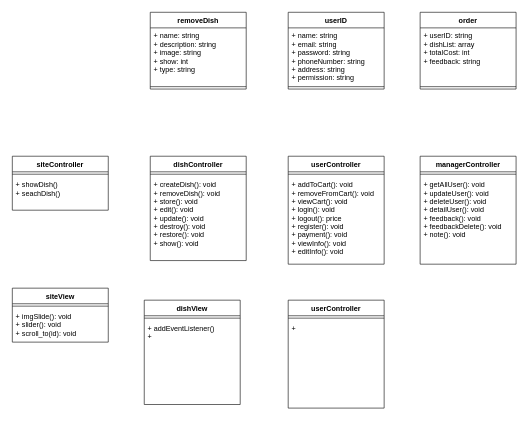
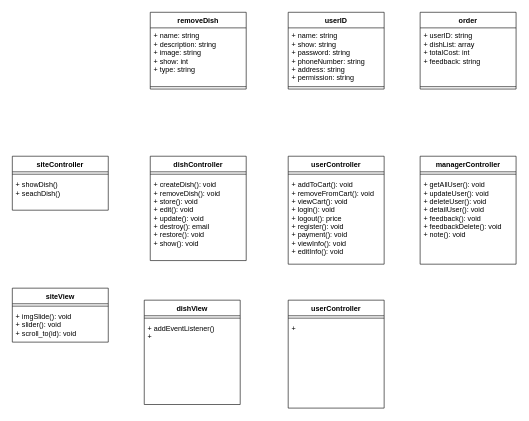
  <mxCell id="0" />
  <mxCell id="1" parent="0" />
  <mxCell id="2" value="removeDish" style="swimlane;fontStyle=1;align=center;verticalAlign=top;childLayout=stackLayout;horizontal=1;startSize=26;horizontalStack=0;resizeParent=1;resizeParentMax=0;resizeLast=0;collapsible=1;marginBottom=0;" vertex="1" parent="1"><mxGeometry x="250" y="20" width="160" height="128" as="geometry" /></mxCell>
  <mxCell id="3" value="+ name: string&#10;+ description: string&#10;+ image: string&#10;+ show: int&#10;+ type: string" style="text;strokeColor=none;fillColor=none;align=left;verticalAlign=top;spacingLeft=4;spacingRight=4;overflow=hidden;rotatable=0;points=[[0,0.5],[1,0.5]];portConstraint=eastwest;" vertex="1" parent="2"><mxGeometry y="26" width="160" height="94" as="geometry" /></mxCell>
  <mxCell id="4" value="" style="line;strokeWidth=1;fillColor=none;align=left;verticalAlign=middle;spacingTop=-1;spacingLeft=3;spacingRight=3;rotatable=0;labelPosition=right;points=[];portConstraint=eastwest;" vertex="1" parent="2"><mxGeometry y="120" width="160" height="8" as="geometry" /></mxCell>
  <mxCell id="5" value="userID" style="swimlane;fontStyle=1;align=center;verticalAlign=top;childLayout=stackLayout;horizontal=1;startSize=26;horizontalStack=0;resizeParent=1;resizeParentMax=0;resizeLast=0;collapsible=1;marginBottom=0;" vertex="1" parent="1"><mxGeometry x="480" y="20" width="160" height="128" as="geometry" /></mxCell>
- <mxCell id="6" value="+ name: string&#10;+ email: string&#10;+ password: string&#10;+ phoneNumber: string&#10;+ address: string&#10;+ permission: string" style="text;strokeColor=none;fillColor=none;align=left;verticalAlign=top;spacingLeft=4;spacingRight=4;overflow=hidden;rotatable=0;points=[[0,0.5],[1,0.5]];portConstraint=eastwest;" vertex="1" parent="5"><mxGeometry y="26" width="160" height="94" as="geometry" /></mxCell>
+ <mxCell id="6" value="+ name: string&#10;+ show: string&#10;+ password: string&#10;+ phoneNumber: string&#10;+ address: string&#10;+ permission: string" style="text;strokeColor=none;fillColor=none;align=left;verticalAlign=top;spacingLeft=4;spacingRight=4;overflow=hidden;rotatable=0;points=[[0,0.5],[1,0.5]];portConstraint=eastwest;" vertex="1" parent="5"><mxGeometry y="26" width="160" height="94" as="geometry" /></mxCell>
  <mxCell id="7" value="" style="line;strokeWidth=1;fillColor=none;align=left;verticalAlign=middle;spacingTop=-1;spacingLeft=3;spacingRight=3;rotatable=0;labelPosition=right;points=[];portConstraint=eastwest;" vertex="1" parent="5"><mxGeometry y="120" width="160" height="8" as="geometry" /></mxCell>
  <mxCell id="8" value="order" style="swimlane;fontStyle=1;align=center;verticalAlign=top;childLayout=stackLayout;horizontal=1;startSize=26;horizontalStack=0;resizeParent=1;resizeParentMax=0;resizeLast=0;collapsible=1;marginBottom=0;" vertex="1" parent="1"><mxGeometry x="700" y="20" width="160" height="128" as="geometry" /></mxCell>
  <mxCell id="9" value="+ userID: string&#10;+ dishList: array&#10;+ totalCost: int&#10;+ feedback: string" style="text;strokeColor=none;fillColor=none;align=left;verticalAlign=top;spacingLeft=4;spacingRight=4;overflow=hidden;rotatable=0;points=[[0,0.5],[1,0.5]];portConstraint=eastwest;" vertex="1" parent="8"><mxGeometry y="26" width="160" height="94" as="geometry" /></mxCell>
  <mxCell id="10" value="" style="line;strokeWidth=1;fillColor=none;align=left;verticalAlign=middle;spacingTop=-1;spacingLeft=3;spacingRight=3;rotatable=0;labelPosition=right;points=[];portConstraint=eastwest;" vertex="1" parent="8"><mxGeometry y="120" width="160" height="8" as="geometry" /></mxCell>
  <mxCell id="11" value="dishController" style="swimlane;fontStyle=1;align=center;verticalAlign=top;childLayout=stackLayout;horizontal=1;startSize=26;horizontalStack=0;resizeParent=1;resizeParentMax=0;resizeLast=0;collapsible=1;marginBottom=0;" vertex="1" parent="1"><mxGeometry x="250" y="260" width="160" height="174" as="geometry" /></mxCell>
  <mxCell id="12" value="" style="line;strokeWidth=1;fillColor=none;align=left;verticalAlign=middle;spacingTop=-1;spacingLeft=3;spacingRight=3;rotatable=0;labelPosition=right;points=[];portConstraint=eastwest;" vertex="1" parent="11"><mxGeometry y="26" width="160" height="8" as="geometry" /></mxCell>
- <mxCell id="13" value="+ createDish(): void&#10;+ removeDish(): void&#10;+ store(): void&#10;+ edit(): void&#10;+ update(): void&#10;+ destroy(): void&#10;+ restore(): void&#10;+ show(): void" style="text;strokeColor=none;fillColor=none;align=left;verticalAlign=top;spacingLeft=4;spacingRight=4;overflow=hidden;rotatable=0;points=[[0,0.5],[1,0.5]];portConstraint=eastwest;" vertex="1" parent="11"><mxGeometry y="34" width="160" height="140" as="geometry" /></mxCell>
+ <mxCell id="13" value="+ createDish(): void&#10;+ removeDish(): void&#10;+ store(): void&#10;+ edit(): void&#10;+ update(): void&#10;+ destroy(): email&#10;+ restore(): void&#10;+ show(): void" style="text;strokeColor=none;fillColor=none;align=left;verticalAlign=top;spacingLeft=4;spacingRight=4;overflow=hidden;rotatable=0;points=[[0,0.5],[1,0.5]];portConstraint=eastwest;" vertex="1" parent="11"><mxGeometry y="34" width="160" height="140" as="geometry" /></mxCell>
  <mxCell id="14" value="userController" style="swimlane;fontStyle=1;align=center;verticalAlign=top;childLayout=stackLayout;horizontal=1;startSize=26;horizontalStack=0;resizeParent=1;resizeParentMax=0;resizeLast=0;collapsible=1;marginBottom=0;" vertex="1" parent="1"><mxGeometry x="480" y="260" width="160" height="180" as="geometry" /></mxCell>
  <mxCell id="15" value="" style="line;strokeWidth=1;fillColor=none;align=left;verticalAlign=middle;spacingTop=-1;spacingLeft=3;spacingRight=3;rotatable=0;labelPosition=right;points=[];portConstraint=eastwest;" vertex="1" parent="14"><mxGeometry y="26" width="160" height="8" as="geometry" /></mxCell>
  <mxCell id="16" value="+ addToCart(): void&#10;+ removeFromCart(): void&#10;+ viewCart(): void&#10;+ login(): void&#10;+ logout(): price&#10;+ register(): void&#10;+ payment(): void&#10;+ viewInfo(): void&#10;+ editInfo(): void" style="text;strokeColor=none;fillColor=none;align=left;verticalAlign=top;spacingLeft=4;spacingRight=4;overflow=hidden;rotatable=0;points=[[0,0.5],[1,0.5]];portConstraint=eastwest;" vertex="1" parent="14"><mxGeometry y="34" width="160" height="146" as="geometry" /></mxCell>
  <mxCell id="17" value="managerController" style="swimlane;fontStyle=1;align=center;verticalAlign=top;childLayout=stackLayout;horizontal=1;startSize=26;horizontalStack=0;resizeParent=1;resizeParentMax=0;resizeLast=0;collapsible=1;marginBottom=0;" vertex="1" parent="1"><mxGeometry x="700" y="260" width="160" height="180" as="geometry" /></mxCell>
  <mxCell id="18" value="" style="line;strokeWidth=1;fillColor=none;align=left;verticalAlign=middle;spacingTop=-1;spacingLeft=3;spacingRight=3;rotatable=0;labelPosition=right;points=[];portConstraint=eastwest;" vertex="1" parent="17"><mxGeometry y="26" width="160" height="8" as="geometry" /></mxCell>
  <mxCell id="19" value="+ getAllUser(): void&#10;+ updateUser(): void&#10;+ deleteUser(): void&#10;+ detailUser(): void&#10;+ feedback(): void&#10;+ feedbackDelete(): void&#10;+ note(): void" style="text;strokeColor=none;fillColor=none;align=left;verticalAlign=top;spacingLeft=4;spacingRight=4;overflow=hidden;rotatable=0;points=[[0,0.5],[1,0.5]];portConstraint=eastwest;" vertex="1" parent="17"><mxGeometry y="34" width="160" height="146" as="geometry" /></mxCell>
  <mxCell id="20" value="siteController" style="swimlane;fontStyle=1;align=center;verticalAlign=top;childLayout=stackLayout;horizontal=1;startSize=26;horizontalStack=0;resizeParent=1;resizeParentMax=0;resizeLast=0;collapsible=1;marginBottom=0;" vertex="1" parent="1"><mxGeometry x="20" y="260" width="160" height="90" as="geometry" /></mxCell>
  <mxCell id="21" value="" style="line;strokeWidth=1;fillColor=none;align=left;verticalAlign=middle;spacingTop=-1;spacingLeft=3;spacingRight=3;rotatable=0;labelPosition=right;points=[];portConstraint=eastwest;" vertex="1" parent="20"><mxGeometry y="26" width="160" height="8" as="geometry" /></mxCell>
  <mxCell id="22" value="+ showDish()&#10;+ seachDish()" style="text;strokeColor=none;fillColor=none;align=left;verticalAlign=top;spacingLeft=4;spacingRight=4;overflow=hidden;rotatable=0;points=[[0,0.5],[1,0.5]];portConstraint=eastwest;" vertex="1" parent="20"><mxGeometry y="34" width="160" height="56" as="geometry" /></mxCell>
  <mxCell id="23" value="siteView" style="swimlane;fontStyle=1;align=center;verticalAlign=top;childLayout=stackLayout;horizontal=1;startSize=26;horizontalStack=0;resizeParent=1;resizeParentMax=0;resizeLast=0;collapsible=1;marginBottom=0;" vertex="1" parent="1"><mxGeometry x="20" y="480" width="160" height="90" as="geometry" /></mxCell>
  <mxCell id="24" value="" style="line;strokeWidth=1;fillColor=none;align=left;verticalAlign=middle;spacingTop=-1;spacingLeft=3;spacingRight=3;rotatable=0;labelPosition=right;points=[];portConstraint=eastwest;" vertex="1" parent="23"><mxGeometry y="26" width="160" height="8" as="geometry" /></mxCell>
  <mxCell id="25" value="+ imgSlide(): void&#10;+ slider(): void&#10;+ scroll_to(id): void" style="text;strokeColor=none;fillColor=none;align=left;verticalAlign=top;spacingLeft=4;spacingRight=4;overflow=hidden;rotatable=0;points=[[0,0.5],[1,0.5]];portConstraint=eastwest;" vertex="1" parent="23"><mxGeometry y="34" width="160" height="56" as="geometry" /></mxCell>
  <mxCell id="26" value="dishView" style="swimlane;fontStyle=1;align=center;verticalAlign=top;childLayout=stackLayout;horizontal=1;startSize=26;horizontalStack=0;resizeParent=1;resizeParentMax=0;resizeLast=0;collapsible=1;marginBottom=0;" vertex="1" parent="1"><mxGeometry x="240" y="500" width="160" height="174" as="geometry" /></mxCell>
  <mxCell id="27" value="" style="line;strokeWidth=1;fillColor=none;align=left;verticalAlign=middle;spacingTop=-1;spacingLeft=3;spacingRight=3;rotatable=0;labelPosition=right;points=[];portConstraint=eastwest;" vertex="1" parent="26"><mxGeometry y="26" width="160" height="8" as="geometry" /></mxCell>
  <mxCell id="28" value="+ addEventListener()&#10;+ " style="text;strokeColor=none;fillColor=none;align=left;verticalAlign=top;spacingLeft=4;spacingRight=4;overflow=hidden;rotatable=0;points=[[0,0.5],[1,0.5]];portConstraint=eastwest;" vertex="1" parent="26"><mxGeometry y="34" width="160" height="140" as="geometry" /></mxCell>
  <mxCell id="29" value="userController" style="swimlane;fontStyle=1;align=center;verticalAlign=top;childLayout=stackLayout;horizontal=1;startSize=26;horizontalStack=0;resizeParent=1;resizeParentMax=0;resizeLast=0;collapsible=1;marginBottom=0;" vertex="1" parent="1"><mxGeometry x="480" y="500" width="160" height="180" as="geometry" /></mxCell>
  <mxCell id="30" value="" style="line;strokeWidth=1;fillColor=none;align=left;verticalAlign=middle;spacingTop=-1;spacingLeft=3;spacingRight=3;rotatable=0;labelPosition=right;points=[];portConstraint=eastwest;" vertex="1" parent="29"><mxGeometry y="26" width="160" height="8" as="geometry" /></mxCell>
  <mxCell id="31" value="+ " style="text;strokeColor=none;fillColor=none;align=left;verticalAlign=top;spacingLeft=4;spacingRight=4;overflow=hidden;rotatable=0;points=[[0,0.5],[1,0.5]];portConstraint=eastwest;" vertex="1" parent="29"><mxGeometry y="34" width="160" height="146" as="geometry" /></mxCell>
